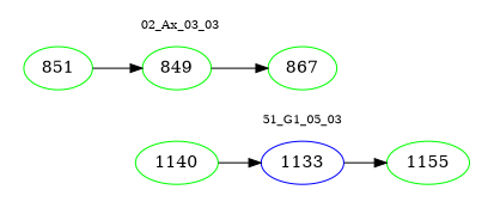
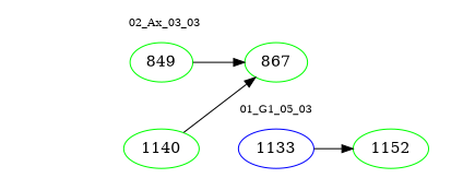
  digraph {
    rankdir=LR
    node [color=green]
    edge [color=black]
-   n1 [label=851]
    n2 [label=849]
    n3 [label=867]
    n4 [label=1140]
    n5 [color=blue label=1133]
-   n6 [label=1155]
+   n6 [label=1152]
    subgraph cluster_1 {
      color=white
      fontsize=10
      label="02_Ax_03_03"
-     n1
      n2
      n3
    }
    subgraph cluster_2 {
      color=white
      fontsize=10
-     label="51_G1_05_03"
+     label="01_G1_05_03"
      n4
      n5
      n6
    }
-   n1 -> n2
    n2 -> n3
-   n4 -> n5
+   n4 -> n3
    n5 -> n6
  }
